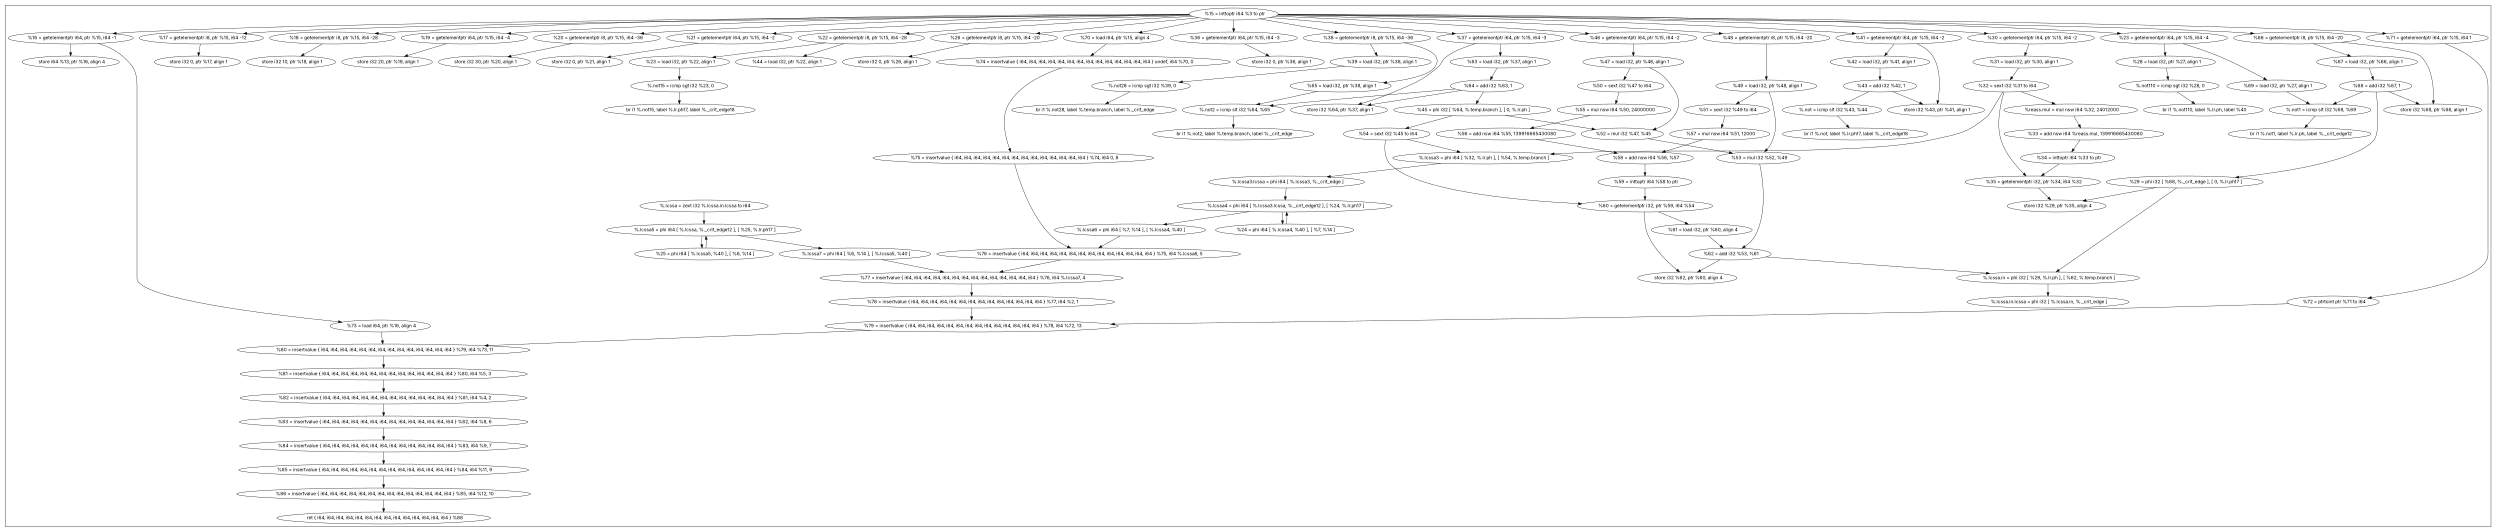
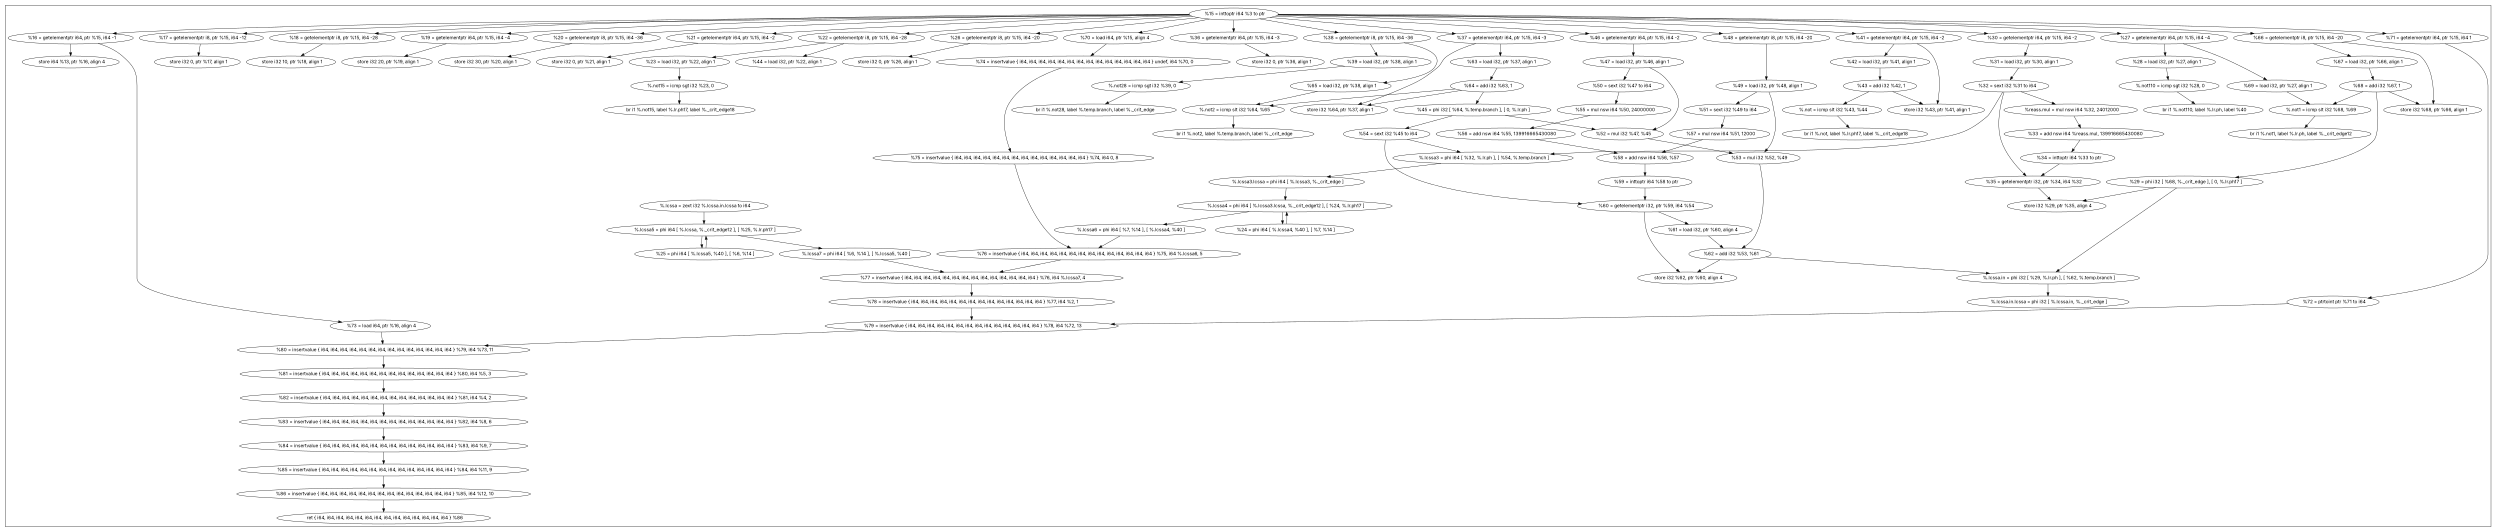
  digraph {
    fontname=Inter
    node [fontname=Inter]
    edge [fontname=Inter]
    n1 [label="  store i64 %13, ptr %16, align 4"]
    n2 [label="  store i32 0, ptr %17, align 1"]
    n3 [label="  %15 = inttoptr i64 %3 to ptr"]
    n4 [label="  %16 = getelementptr i64, ptr %15, i64 -1"]
    n5 [label="  %17 = getelementptr i8, ptr %15, i64 -12"]
    n6 [label="  %18 = getelementptr i8, ptr %15, i64 -28"]
    n7 [label="  %19 = getelementptr i64, ptr %15, i64 -4"]
    n8 [label="  %20 = getelementptr i8, ptr %15, i64 -36"]
    n9 [label="  %21 = getelementptr i64, ptr %15, i64 -2"]
    n10 [label="  %22 = getelementptr i8, ptr %15, i64 -28"]
    n11 [label="  %26 = getelementptr i8, ptr %15, i64 -20"]
-   n12 [label="%23 = getelementptr i64, ptr %15, i64 -4"]
+   n12 [label="  %27 = getelementptr i64, ptr %15, i64 -4"]
    n13 [label="  %30 = getelementptr i64, ptr %15, i64 -2"]
    n14 [label="  %36 = getelementptr i64, ptr %15, i64 -3"]
    n15 [label="  %37 = getelementptr i64, ptr %15, i64 -3"]
    n16 [label="  %38 = getelementptr i8, ptr %15, i64 -36"]
    n17 [label="  %41 = getelementptr i64, ptr %15, i64 -2"]
    n18 [label="  %46 = getelementptr i64, ptr %15, i64 -2"]
    n19 [label="  %48 = getelementptr i8, ptr %15, i64 -20"]
    n20 [label="  %66 = getelementptr i8, ptr %15, i64 -20"]
    n21 [label="  %70 = load i64, ptr %15, align 4"]
    n22 [label="  %71 = getelementptr i64, ptr %15, i64 1"]
    n23 [label="  %73 = load i64, ptr %16, align 4"]
    n24 [label="  store i32 10, ptr %18, align 1"]
    n25 [label="  store i32 20, ptr %19, align 1"]
    n26 [label="  store i32 30, ptr %20, align 1"]
    n27 [label="  store i32 0, ptr %21, align 1"]
    n28 [label="  %23 = load i32, ptr %22, align 1"]
    n29 [label="  %44 = load i32, ptr %22, align 1"]
    n30 [label="  %.not15 = icmp sgt i32 %23, 0"]
    n31 [label="  br i1 %.not15, label %.lr.ph17, label %._crit_edge18"]
    n32 [label="  %24 = phi i64 [ %.lcssa4, %40 ], [ %7, %14 ]"]
    n33 [label="  %.lcssa4 = phi i64 [ %.lcssa3.lcssa, %._crit_edge12 ], [ %24, %.lr.ph17 ]"]
    n34 [label="  %25 = phi i64 [ %.lcssa5, %40 ], [ %6, %14 ]"]
    n35 [label="  %.lcssa5 = phi i64 [ %.lcssa, %._crit_edge12 ], [ %25, %.lr.ph17 ]"]
    n36 [label="  store i32 0, ptr %26, align 1"]
    n37 [label="  %28 = load i32, ptr %27, align 1"]
    n38 [label="  %69 = load i32, ptr %27, align 1"]
    n39 [label="  %.not110 = icmp sgt i32 %28, 0"]
    n40 [label="  br i1 %.not110, label %.lr.ph, label %40"]
    n41 [label="  %29 = phi i32 [ %68, %._crit_edge ], [ 0, %.lr.ph17 ]"]
    n42 [label="  store i32 %29, ptr %35, align 4"]
    n43 [label="  %.lcssa.in = phi i32 [ %29, %.lr.ph ], [ %62, %.temp.branch ]"]
    n44 [label="  %31 = load i32, ptr %30, align 1"]
    n45 [label="  %32 = sext i32 %31 to i64"]
    n46 [label="  %reass.mul = mul nsw i64 %32, 24012000"]
    n47 [label="  %35 = getelementptr i32, ptr %34, i64 %32"]
    n48 [label="  %.lcssa3 = phi i64 [ %32, %.lr.ph ], [ %54, %.temp.branch ]"]
    n49 [label="  %33 = add nsw i64 %reass.mul, 139916665430080"]
    n50 [label="  %34 = inttoptr i64 %33 to ptr"]
    n51 [label="  store i32 0, ptr %36, align 1"]
    n52 [label="  %63 = load i32, ptr %37, align 1"]
    n53 [label="  store i32 %64, ptr %37, align 1"]
    n54 [label="  %39 = load i32, ptr %38, align 1"]
    n55 [label="  %65 = load i32, ptr %38, align 1"]
    n56 [label="  %.not28 = icmp sgt i32 %39, 0"]
    n57 [label="  br i1 %.not28, label %.temp.branch, label %._crit_edge"]
    n58 [label="  %.lcssa3.lcssa = phi i64 [ %.lcssa3, %._crit_edge ]"]
    n59 [label="  %.lcssa.in.lcssa = phi i32 [ %.lcssa.in, %._crit_edge ]"]
    n60 [label="  %.lcssa = zext i32 %.lcssa.in.lcssa to i64"]
    n61 [label="  %.lcssa7 = phi i64 [ %6, %14 ], [ %.lcssa5, %40 ]"]
    n62 [label="  %.lcssa6 = phi i64 [ %7, %14 ], [ %.lcssa4, %40 ]"]
    n63 [label="  %42 = load i32, ptr %41, align 1"]
    n64 [label="  store i32 %43, ptr %41, align 1"]
    n65 [label="  %43 = add i32 %42, 1"]
    n66 [label="  %.not = icmp slt i32 %43, %44"]
    n67 [label="  br i1 %.not, label %.lr.ph17, label %._crit_edge18"]
    n68 [label="  %45 = phi i32 [ %64, %.temp.branch ], [ 0, %.lr.ph ]"]
    n69 [label="  %52 = mul i32 %47, %45"]
    n70 [label="  %54 = sext i32 %45 to i64"]
    n71 [label="  %47 = load i32, ptr %46, align 1"]
    n72 [label="  %50 = sext i32 %47 to i64"]
    n73 [label="  %49 = load i32, ptr %48, align 1"]
    n74 [label="  %51 = sext i32 %49 to i64"]
    n75 [label="  %53 = mul i32 %52, %49"]
    n76 [label="  %55 = mul nsw i64 %50, 24000000"]
    n77 [label="  %57 = mul nsw i64 %51, 12000"]
    n78 [label="  %62 = add i32 %53, %61"]
    n79 [label="  %60 = getelementptr i32, ptr %59, i64 %54"]
    n80 [label="  %56 = add nsw i64 %55, 139916665430080"]
    n81 [label="  %58 = add nsw i64 %56, %57"]
    n82 [label="  %59 = inttoptr i64 %58 to ptr"]
    n83 [label="  %61 = load i32, ptr %60, align 4"]
    n84 [label="  store i32 %62, ptr %60, align 4"]
    n85 [label="  %64 = add i32 %63, 1"]
    n86 [label="  %.not2 = icmp slt i32 %64, %65"]
    n87 [label="  br i1 %.not2, label %.temp.branch, label %._crit_edge"]
    n88 [label="  %67 = load i32, ptr %66, align 1"]
    n89 [label="  store i32 %68, ptr %66, align 1"]
    n90 [label="  %68 = add i32 %67, 1"]
    n91 [label="  %.not1 = icmp slt i32 %68, %69"]
    n92 [label="  br i1 %.not1, label %.lr.ph, label %._crit_edge12"]
    n93 [label="  %77 = insertvalue { i64, i64, i64, i64, i64, i64, i64, i64, i64, i64, i64, i64, i64, i64 } %76, i64 %.lcssa7, 4"]
    n94 [label="  %76 = insertvalue { i64, i64, i64, i64, i64, i64, i64, i64, i64, i64, i64, i64, i64, i64 } %75, i64 %.lcssa6, 5"]
    n95 [label="  %74 = insertvalue { i64, i64, i64, i64, i64, i64, i64, i64, i64, i64, i64, i64, i64, i64 } undef, i64 %70, 0"]
    n96 [label="  %72 = ptrtoint ptr %71 to i64"]
    n97 [label="  %79 = insertvalue { i64, i64, i64, i64, i64, i64, i64, i64, i64, i64, i64, i64, i64, i64 } %78, i64 %72, 13"]
    n98 [label="  %80 = insertvalue { i64, i64, i64, i64, i64, i64, i64, i64, i64, i64, i64, i64, i64, i64 } %79, i64 %73, 11"]
    n99 [label="  %75 = insertvalue { i64, i64, i64, i64, i64, i64, i64, i64, i64, i64, i64, i64, i64, i64 } %74, i64 0, 8"]
    n100 [label="  %78 = insertvalue { i64, i64, i64, i64, i64, i64, i64, i64, i64, i64, i64, i64, i64, i64 } %77, i64 %2, 1"]
    n101 [label="  %81 = insertvalue { i64, i64, i64, i64, i64, i64, i64, i64, i64, i64, i64, i64, i64, i64 } %80, i64 %5, 3"]
    n102 [label="  %82 = insertvalue { i64, i64, i64, i64, i64, i64, i64, i64, i64, i64, i64, i64, i64, i64 } %81, i64 %4, 2"]
    n103 [label="  %83 = insertvalue { i64, i64, i64, i64, i64, i64, i64, i64, i64, i64, i64, i64, i64, i64 } %82, i64 %8, 6"]
    n104 [label="  %84 = insertvalue { i64, i64, i64, i64, i64, i64, i64, i64, i64, i64, i64, i64, i64, i64 } %83, i64 %9, 7"]
    n105 [label="  %85 = insertvalue { i64, i64, i64, i64, i64, i64, i64, i64, i64, i64, i64, i64, i64, i64 } %84, i64 %11, 9"]
    n106 [label="  %86 = insertvalue { i64, i64, i64, i64, i64, i64, i64, i64, i64, i64, i64, i64, i64, i64 } %85, i64 %12, 10"]
    n107 [label="  ret { i64, i64, i64, i64, i64, i64, i64, i64, i64, i64, i64, i64, i64, i64 } %86"]
    subgraph cluster_1 {
      n1
      n2
      n3
      n4
      n5
      n6
      n7
      n8
      n9
      n10
      n11
      n12
      n13
      n14
      n15
      n16
      n17
      n18
      n19
      n20
      n21
      n22
      n23
      n24
      n25
      n26
      n27
      n28
      n29
      n30
      n31
      n32
      n33
      n34
      n35
      n36
      n37
      n38
      n39
      n40
      n41
      n42
      n43
      n44
      n45
      n46
      n47
      n48
      n49
      n50
      n51
      n52
      n53
      n54
      n55
      n56
      n57
      n58
      n59
      n60
      n61
      n62
      n63
      n64
      n65
      n66
      n67
      n68
      n69
      n70
      n71
      n72
      n73
      n74
      n75
      n76
      n77
      n78
      n79
      n80
      n81
      n82
      n83
      n84
      n85
      n86
      n87
      n88
      n89
      n90
      n91
      n92
      n93
      n94
      n95
      n96
      n97
      n98
      n99
      n100
      n101
      n102
      n103
      n104
      n105
      n106
      n107
    }
    subgraph cluster_2 {
    }
    subgraph cluster_3 {
    }
    n3 -> n4
    n3 -> n5
    n3 -> n6
    n3 -> n7
    n3 -> n8
    n3 -> n9
    n3 -> n10
    n3 -> n11
    n3 -> n12
    n3 -> n13
    n3 -> n14
    n3 -> n15
    n3 -> n16
    n3 -> n17
    n3 -> n18
    n3 -> n19
    n3 -> n20
    n3 -> n21
    n3 -> n22
    n4 -> n1
    n4 -> n23
    n5 -> n2
    n6 -> n24
    n7 -> n25
    n8 -> n26
    n9 -> n27
    n10 -> n28
    n10 -> n29
    n11 -> n36
    n12 -> n37
    n12 -> n38
    n13 -> n44
    n14 -> n51
    n15 -> n52
    n15 -> n53
    n16 -> n54
    n16 -> n55
    n17 -> n63
    n17 -> n64
    n18 -> n71
    n19 -> n73
    n20 -> n88
    n20 -> n89
    n21 -> n95
    n22 -> n96
    n23 -> n98
    n28 -> n30
    n30 -> n31
    n32 -> n33
    n33 -> n32
    n33 -> n62
    n34 -> n35
    n35 -> n34
    n35 -> n61
    n37 -> n39
    n38 -> n91
    n39 -> n40
    n41 -> n42
    n41 -> n43
    n43 -> n59
    n44 -> n45
    n45 -> n46
    n45 -> n47
    n45 -> n48
    n46 -> n49
    n47 -> n42
    n48 -> n58
    n49 -> n50
    n50 -> n47
    n52 -> n85
    n54 -> n56
    n55 -> n86
    n56 -> n57
    n58 -> n33
    n60 -> n35
    n61 -> n93
    n62 -> n94
    n63 -> n65
    n65 -> n64
    n65 -> n66
    n66 -> n67
    n68 -> n69
    n68 -> n70
    n69 -> n75
    n70 -> n48
    n70 -> n79
    n71 -> n69
    n71 -> n72
    n72 -> n76
    n73 -> n74
    n73 -> n75
    n74 -> n77
    n75 -> n78
    n76 -> n80
    n77 -> n81
    n78 -> n43
    n78 -> n84
    n79 -> n83
    n79 -> n84
    n80 -> n81
    n81 -> n82
    n82 -> n79
    n83 -> n78
    n85 -> n53
    n85 -> n68
    n85 -> n86
    n86 -> n87
    n88 -> n90
    n90 -> n41
    n90 -> n89
    n90 -> n91
    n91 -> n92
    n93 -> n100
    n94 -> n93
    n95 -> n99
    n96 -> n97
    n97 -> n98
    n98 -> n101
    n99 -> n94
    n100 -> n97
    n101 -> n102
    n102 -> n103
    n103 -> n104
    n104 -> n105
    n105 -> n106
    n106 -> n107
  }
